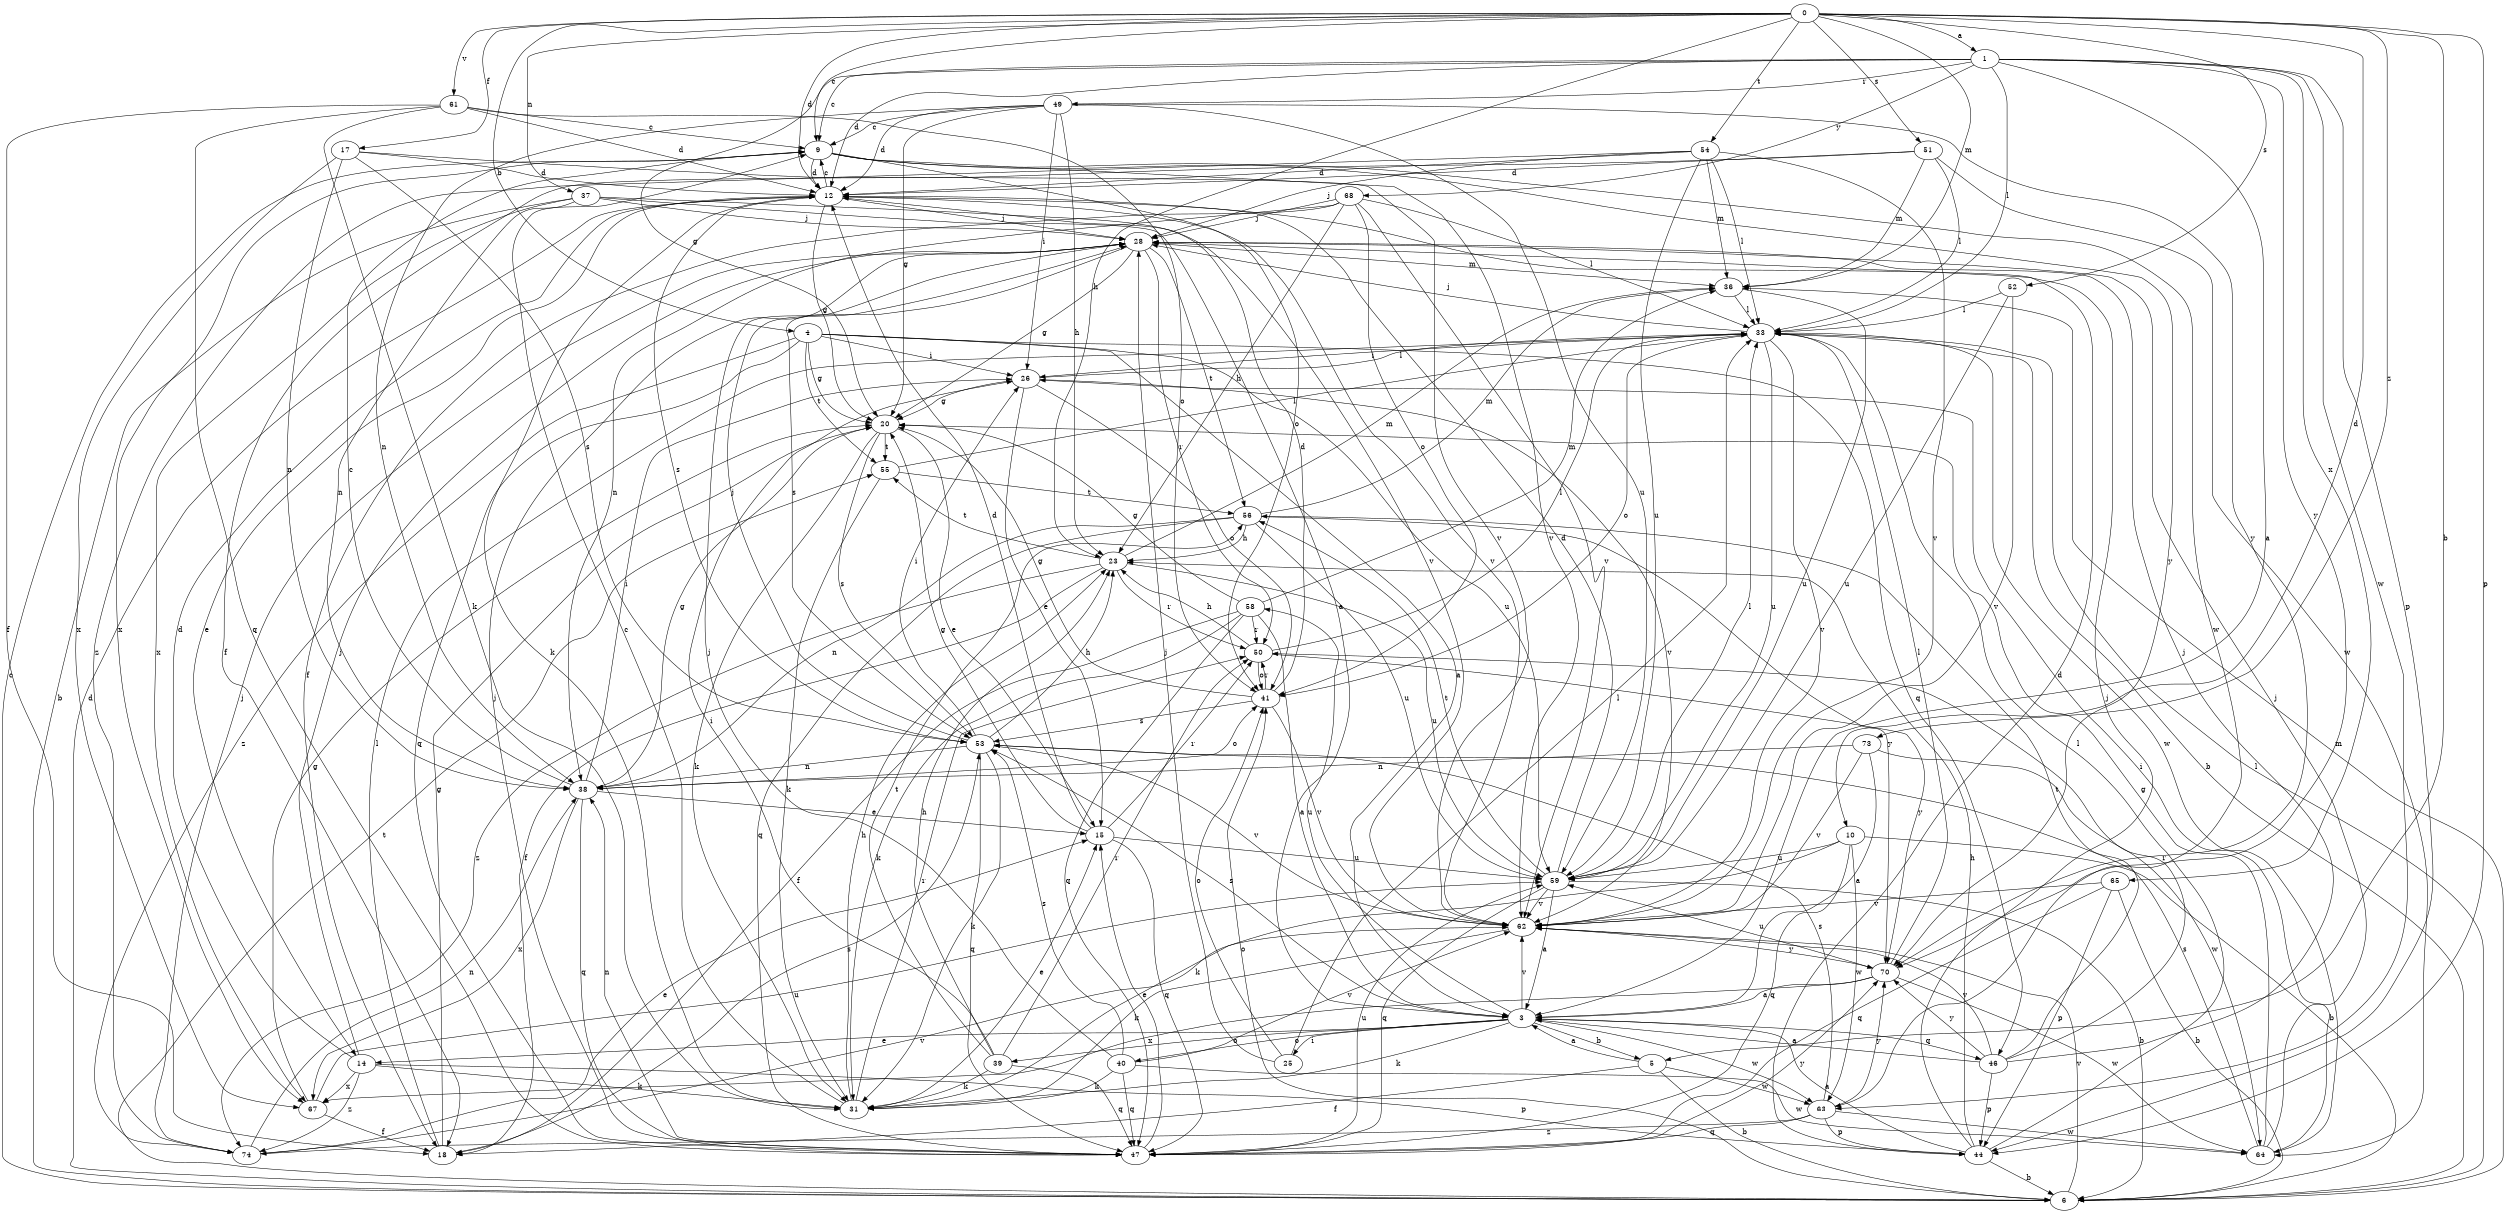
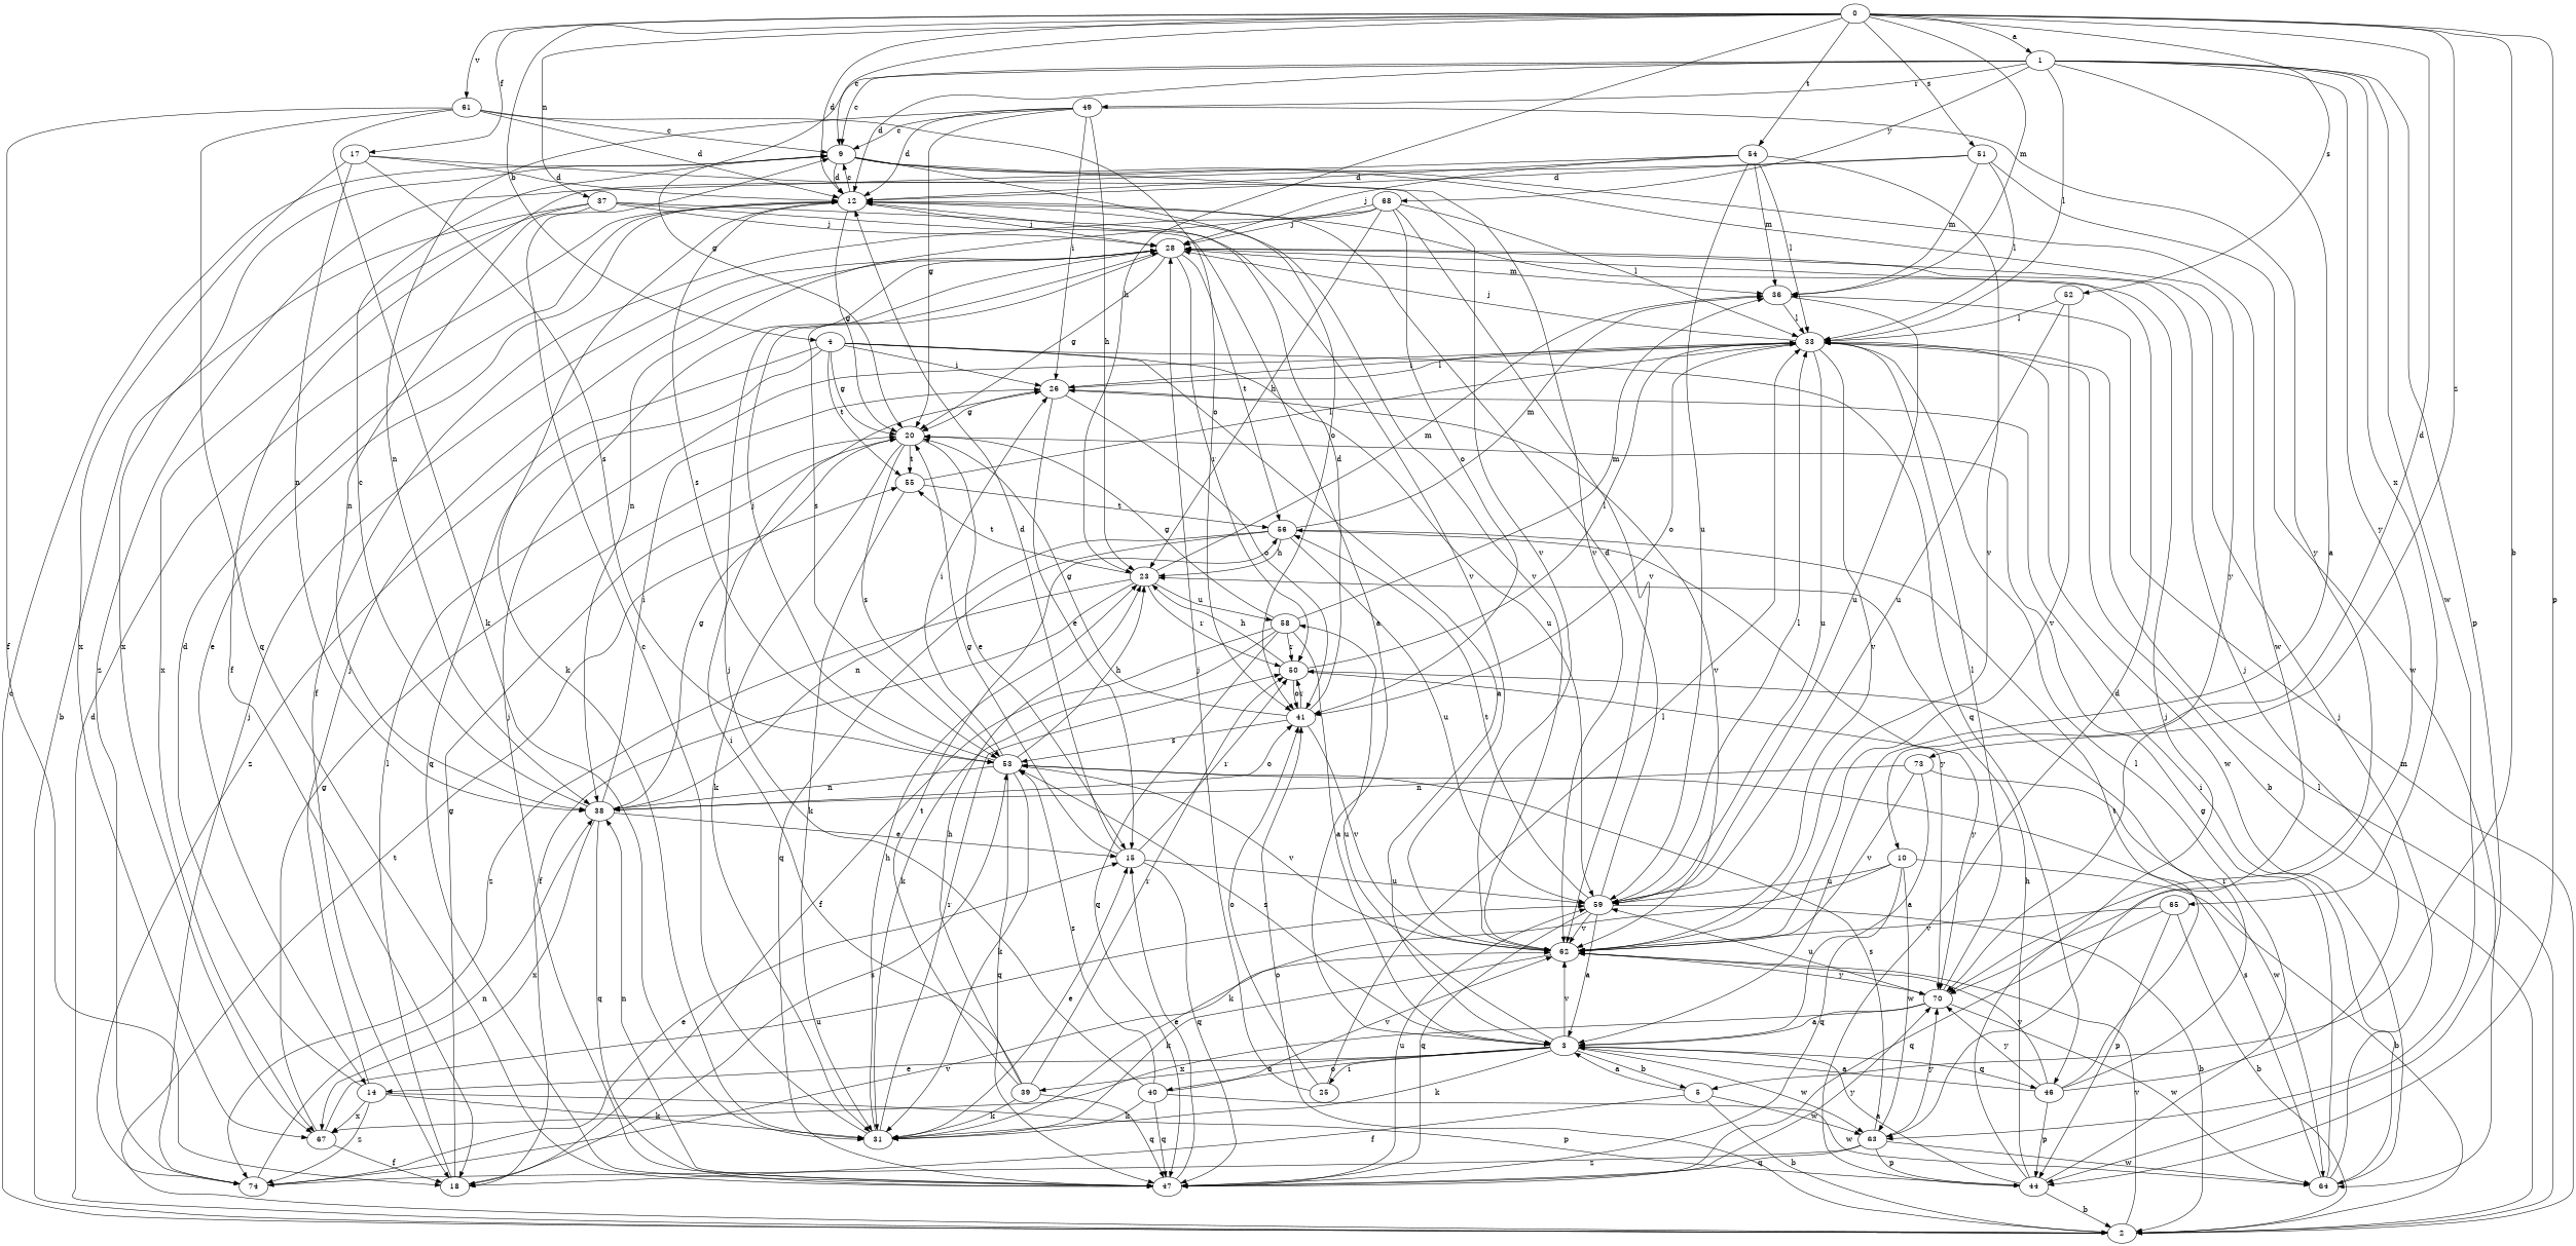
  strict digraph {
    0
    1
    4
    5
    9
    10
    12
    17
    23
    36
    37
    44
    51
    52
    54
    61
    73
    3
    20
    33
    49
    63
    65
    68
    70
    46
    26
    47
    55
    59
    74
-   6
+   6 [label=2]
    18
    62
    41
    67
    31
    14
    53
    28
    38
    50
    64
    25
    39
    40
    58
    15
    56
    0 -> 1 [label=a]
    0 -> 4 [label=b]
    0 -> 5 [label=b]
    0 -> 9 [label=c]
    0 -> 10 [label=d]
    0 -> 12 [label=d]
    0 -> 17 [label=f]
    0 -> 23 [label=h]
    0 -> 36 [label=m]
    0 -> 37 [label=n]
    0 -> 44 [label=p]
    0 -> 51 [label=s]
    0 -> 52 [label=s]
    0 -> 54 [label=t]
    0 -> 61 [label=v]
    0 -> 73 [label=z]
    1 -> 9 [label=c]
    1 -> 12 [label=d]
    1 -> 44 [label=p]
    1 -> 3 [label=a]
    1 -> 20 [label=g]
    1 -> 33 [label=l]
    1 -> 49 [label=r]
    1 -> 63 [label=w]
    1 -> 65 [label=x]
    1 -> 68 [label=y]
    1 -> 70 [label=y]
    4 -> 3 [label=a]
    4 -> 20 [label=g]
    4 -> 46 [label=q]
    4 -> 26 [label=i]
    4 -> 47 [label=q]
    4 -> 55 [label=t]
    4 -> 59 [label=u]
    4 -> 74 [label=z]
    5 -> 3 [label=a]
    5 -> 63 [label=w]
    5 -> 6 [label=b]
    5 -> 18 [label=f]
    9 -> 12 [label=d]
    9 -> 63 [label=w]
    9 -> 70 [label=y]
    9 -> 62 [label=v]
    9 -> 41 [label=o]
    9 -> 67 [label=x]
    10 -> 63 [label=w]
    10 -> 47 [label=q]
    10 -> 59 [label=u]
    10 -> 6 [label=b]
    10 -> 31 [label=k]
    12 -> 9 [label=c]
    12 -> 20 [label=g]
    12 -> 62 [label=v]
    12 -> 31 [label=k]
    12 -> 14 [label=e]
    12 -> 53 [label=s]
    12 -> 28 [label=j]
    17 -> 12 [label=d]
    17 -> 62 [label=v]
    17 -> 67 [label=x]
    17 -> 53 [label=s]
    17 -> 38 [label=n]
    23 -> 36 [label=m]
    23 -> 55 [label=t]
-   23 -> 59 [label=u]
+   23 -> 58 [label=u]
    23 -> 74 [label=z]
    23 -> 18 [label=f]
    23 -> 50 [label=r]
    36 -> 33 [label=l]
    36 -> 59 [label=u]
    37 -> 3 [label=a]
    37 -> 6 [label=b]
    37 -> 62 [label=v]
    37 -> 67 [label=x]
    37 -> 28 [label=j]
    37 -> 38 [label=n]
    44 -> 12 [label=d]
    44 -> 23 [label=h]
    44 -> 3 [label=a]
    44 -> 33 [label=l]
    44 -> 6 [label=b]
    44 -> 28 [label=j]
    51 -> 12 [label=d]
    51 -> 36 [label=m]
    51 -> 33 [label=l]
    51 -> 18 [label=f]
    51 -> 64 [label=w]
    52 -> 33 [label=l]
    52 -> 59 [label=u]
    52 -> 62 [label=v]
    54 -> 12 [label=d]
    54 -> 36 [label=m]
    54 -> 33 [label=l]
    54 -> 59 [label=u]
    54 -> 74 [label=z]
    54 -> 62 [label=v]
    54 -> 28 [label=j]
    61 -> 9 [label=c]
    61 -> 12 [label=d]
    61 -> 47 [label=q]
    61 -> 18 [label=f]
    61 -> 41 [label=o]
    61 -> 31 [label=k]
    73 -> 3 [label=a]
    73 -> 62 [label=v]
    73 -> 38 [label=n]
    73 -> 64 [label=w]
    3 -> 5 [label=b]
    3 -> 63 [label=w]
    3 -> 46 [label=q]
    3 -> 62 [label=v]
    3 -> 31 [label=k]
    3 -> 14 [label=e]
    3 -> 53 [label=s]
    3 -> 25 [label=i]
    3 -> 39 [label=o]
    3 -> 40 [label=o]
    3 -> 58 [label=u]
    20 -> 55 [label=t]
    20 -> 31 [label=k]
    20 -> 53 [label=s]
    20 -> 15 [label=e]
    33 -> 26 [label=i]
    33 -> 59 [label=u]
    33 -> 6 [label=b]
    33 -> 62 [label=v]
    33 -> 41 [label=o]
    33 -> 28 [label=j]
    33 -> 64 [label=w]
    49 -> 9 [label=c]
    49 -> 12 [label=d]
    49 -> 23 [label=h]
    49 -> 20 [label=g]
    49 -> 70 [label=y]
    49 -> 26 [label=i]
-   49 -> 59 [label=u]
    49 -> 38 [label=n]
    63 -> 44 [label=p]
    63 -> 70 [label=y]
    63 -> 47 [label=q]
    63 -> 74 [label=z]
    63 -> 53 [label=s]
    63 -> 64 [label=w]
    65 -> 44 [label=p]
    65 -> 47 [label=q]
    65 -> 6 [label=b]
    65 -> 62 [label=v]
    68 -> 23 [label=h]
    68 -> 33 [label=l]
    68 -> 18 [label=f]
    68 -> 62 [label=v]
    68 -> 41 [label=o]
    68 -> 28 [label=j]
    68 -> 38 [label=n]
    70 -> 3 [label=a]
    70 -> 33 [label=l]
    70 -> 59 [label=u]
    70 -> 67 [label=x]
    70 -> 64 [label=w]
    46 -> 44 [label=p]
    46 -> 3 [label=a]
    46 -> 70 [label=y]
    46 -> 62 [label=v]
    46 -> 28 [label=j]
    46 -> 50 [label=r]
    46 -> 56 [label=t]
    26 -> 20 [label=g]
    26 -> 33 [label=l]
    26 -> 62 [label=v]
    26 -> 41 [label=o]
    26 -> 15 [label=e]
    47 -> 70 [label=y]
    47 -> 59 [label=u]
    47 -> 28 [label=j]
    47 -> 38 [label=n]
    47 -> 15 [label=e]
    55 -> 33 [label=l]
    55 -> 31 [label=k]
    55 -> 56 [label=t]
    59 -> 12 [label=d]
    59 -> 3 [label=a]
    59 -> 33 [label=l]
    59 -> 47 [label=q]
    59 -> 6 [label=b]
    59 -> 62 [label=v]
    59 -> 56 [label=t]
    74 -> 62 [label=v]
    74 -> 28 [label=j]
    74 -> 38 [label=n]
    74 -> 15 [label=e]
    6 -> 9 [label=c]
    6 -> 12 [label=d]
    6 -> 36 [label=m]
    6 -> 33 [label=l]
    6 -> 55 [label=t]
    6 -> 62 [label=v]
    6 -> 41 [label=o]
    18 -> 20 [label=g]
    18 -> 33 [label=l]
    18 -> 53 [label=s]
    62 -> 70 [label=y]
    62 -> 31 [label=k]
    41 -> 12 [label=d]
    41 -> 20 [label=g]
    41 -> 62 [label=v]
    41 -> 53 [label=s]
    41 -> 50 [label=r]
    67 -> 20 [label=g]
    67 -> 59 [label=u]
    67 -> 18 [label=f]
    31 -> 9 [label=c]
    31 -> 23 [label=h]
    31 -> 50 [label=r]
    31 -> 15 [label=e]
    14 -> 12 [label=d]
    14 -> 44 [label=p]
    14 -> 74 [label=z]
    14 -> 67 [label=x]
    14 -> 31 [label=k]
    14 -> 28 [label=j]
    53 -> 23 [label=h]
    53 -> 26 [label=i]
    53 -> 47 [label=q]
    53 -> 62 [label=v]
    53 -> 31 [label=k]
    53 -> 28 [label=j]
    53 -> 38 [label=n]
    28 -> 36 [label=m]
    28 -> 20 [label=g]
    28 -> 53 [label=s]
    28 -> 50 [label=r]
    28 -> 56 [label=t]
    38 -> 9 [label=c]
    38 -> 20 [label=g]
    38 -> 26 [label=i]
    38 -> 47 [label=q]
    38 -> 41 [label=o]
    38 -> 67 [label=x]
    38 -> 15 [label=e]
    50 -> 23 [label=h]
    50 -> 33 [label=l]
    50 -> 70 [label=y]
    50 -> 41 [label=o]
    64 -> 20 [label=g]
    64 -> 26 [label=i]
    64 -> 53 [label=s]
    64 -> 28 [label=j]
    25 -> 33 [label=l]
    25 -> 41 [label=o]
    25 -> 28 [label=j]
    39 -> 23 [label=h]
    39 -> 26 [label=i]
    39 -> 47 [label=q]
    39 -> 31 [label=k]
    39 -> 50 [label=r]
    39 -> 56 [label=t]
    40 -> 47 [label=q]
    40 -> 62 [label=v]
    40 -> 31 [label=k]
    40 -> 53 [label=s]
    40 -> 28 [label=j]
    40 -> 64 [label=w]
    58 -> 36 [label=m]
    58 -> 3 [label=a]
    58 -> 20 [label=g]
    58 -> 47 [label=q]
    58 -> 18 [label=f]
    58 -> 31 [label=k]
    58 -> 50 [label=r]
    15 -> 12 [label=d]
    15 -> 20 [label=g]
    15 -> 47 [label=q]
    15 -> 59 [label=u]
    15 -> 50 [label=r]
    56 -> 23 [label=h]
    56 -> 36 [label=m]
    56 -> 70 [label=y]
    56 -> 47 [label=q]
    56 -> 59 [label=u]
    56 -> 38 [label=n]
  }
